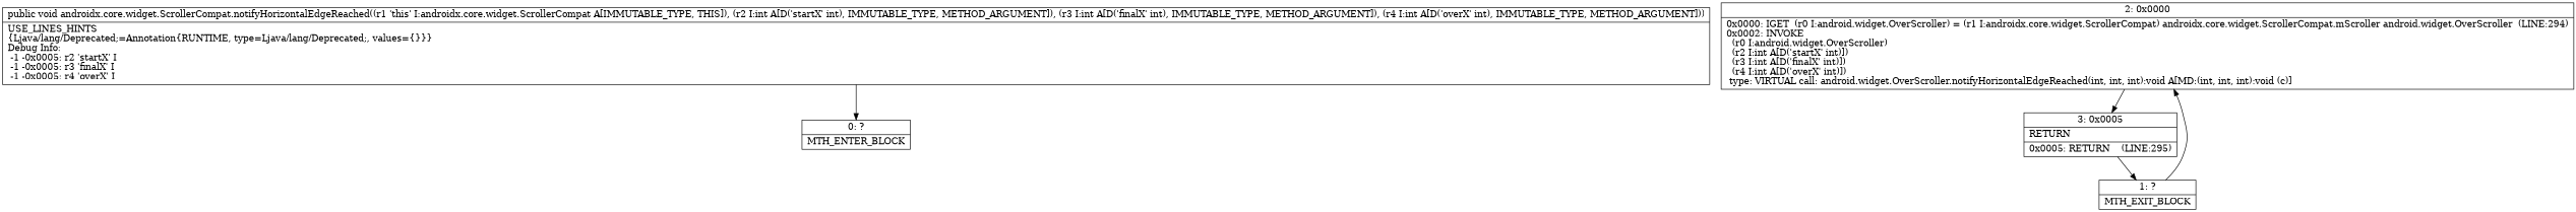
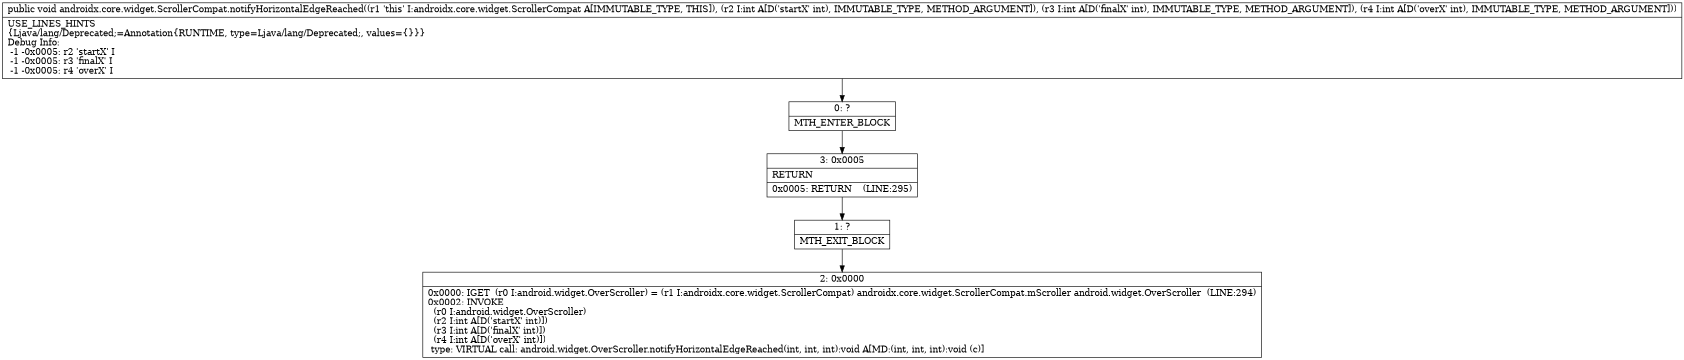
  digraph {
    node [shape=record]
    n1 [label="{0\:\ ?|MTH_ENTER_BLOCK\l}"]
    n2 [label="{2\:\ 0x0000|0x0000: IGET  (r0 I:android.widget.OverScroller) = (r1 I:androidx.core.widget.ScrollerCompat) androidx.core.widget.ScrollerCompat.mScroller android.widget.OverScroller  (LINE:294)\l0x0002: INVOKE  \l  (r0 I:android.widget.OverScroller)\l  (r2 I:int A[D('startX' int)])\l  (r3 I:int A[D('finalX' int)])\l  (r4 I:int A[D('overX' int)])\l type: VIRTUAL call: android.widget.OverScroller.notifyHorizontalEdgeReached(int, int, int):void A[MD:(int, int, int):void (c)]\l}"]
    n3 [label="{3\:\ 0x0005|RETURN\l|0x0005: RETURN    (LINE:295)\l}"]
    n4 [label="{1\:\ ?|MTH_EXIT_BLOCK\l}"]
    n5 [label="{public void androidx.core.widget.ScrollerCompat.notifyHorizontalEdgeReached((r1 'this' I:androidx.core.widget.ScrollerCompat A[IMMUTABLE_TYPE, THIS]), (r2 I:int A[D('startX' int), IMMUTABLE_TYPE, METHOD_ARGUMENT]), (r3 I:int A[D('finalX' int), IMMUTABLE_TYPE, METHOD_ARGUMENT]), (r4 I:int A[D('overX' int), IMMUTABLE_TYPE, METHOD_ARGUMENT]))  | USE_LINES_HINTS\l\{Ljava\/lang\/Deprecated;=Annotation\{RUNTIME, type=Ljava\/lang\/Deprecated;, values=\{\}\}\}\lDebug Info:\l  \-1 \-0x0005: r2 'startX' I\l  \-1 \-0x0005: r3 'finalX' I\l  \-1 \-0x0005: r4 'overX' I\l}"]
-   n2 -> n3
+   n1 -> n3
    n3 -> n4
    n4 -> n2
    n5 -> n1
  }
